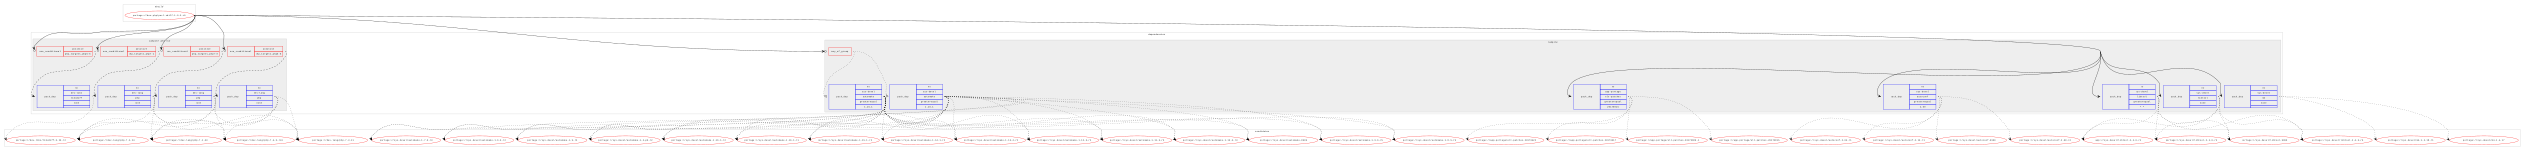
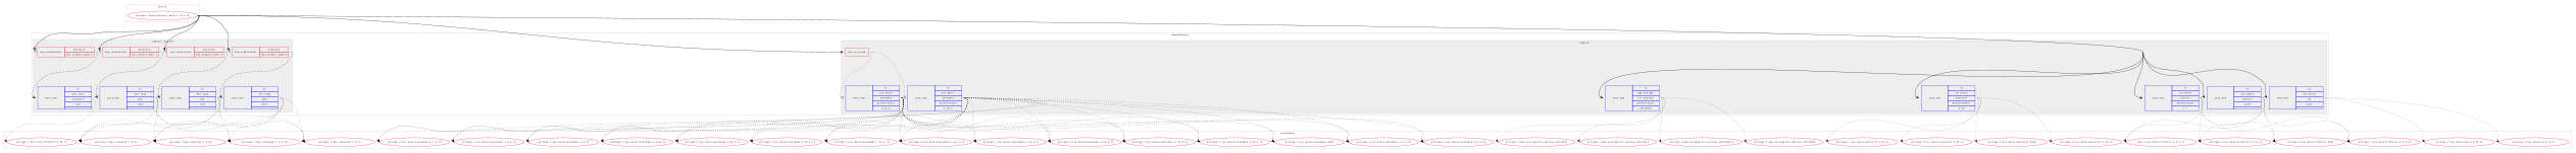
  digraph {
    compound=true
    concentrate=true
    fontname="Liberation Mono"
    fontsize=10
    newrank=true
    rankdir=TB
    ranksep=1.5
    node [color=red fontname="Liberation Mono" fontsize=10]
    edge [arrowhead=vee fontname="Liberation Mono" headport=w style=dotted tailport=e weight=100]
    n1 [label="portage://dev-php/pecl-xdiff-1.5.2-r5" width=4]
    n2 [color=blue label=<<TABLE BORDER="0" CELLBORDER="1" CELLSPACING="0" CELLPADDING="4" WIDTH="220"><TR><TD ROWSPAN="6" CELLPADDING="30">pack_dep</TD></TR><TR><TD WIDTH="110">no</TD></TR><TR><TD>sys-devel</TD></TR><TR><TD>automake</TD></TR><TR><TD>greaterequal</TD></TR><TR><TD>1.16.1</TD></TR></TABLE>> shape=none]
    n3 [color=blue label=<<TABLE BORDER="0" CELLBORDER="1" CELLSPACING="0" CELLPADDING="4" WIDTH="220"><TR><TD ROWSPAN="6" CELLPADDING="30">pack_dep</TD></TR><TR><TD WIDTH="110">no</TD></TR><TR><TD>sys-devel</TD></TR><TR><TD>automake</TD></TR><TR><TD>greaterequal</TD></TR><TR><TD>1.15.1</TD></TR></TABLE>> shape=none]
    n4 [label=<<TABLE BORDER="0" CELLBORDER="1" CELLSPACING="0" CELLPADDING="4"><TR><TD CELLPADDING="10">any_of_group</TD></TR></TABLE>> shape=none]
    n5 [color=blue label=<<TABLE BORDER="0" CELLBORDER="1" CELLSPACING="0" CELLPADDING="4" WIDTH="220"><TR><TD ROWSPAN="6" CELLPADDING="30">pack_dep</TD></TR><TR><TD WIDTH="110">no</TD></TR><TR><TD>app-portage</TD></TR><TR><TD>elt-patches</TD></TR><TR><TD>greaterequal</TD></TR><TR><TD>20170815</TD></TR></TABLE>> shape=none]
    n6 [color=blue label=<<TABLE BORDER="0" CELLBORDER="1" CELLSPACING="0" CELLPADDING="4" WIDTH="220"><TR><TD ROWSPAN="6" CELLPADDING="30">pack_dep</TD></TR><TR><TD WIDTH="110">no</TD></TR><TR><TD>sys-devel</TD></TR><TR><TD>autoconf</TD></TR><TR><TD>greaterequal</TD></TR><TR><TD>2.69</TD></TR></TABLE>> shape=none]
    n7 [color=blue label=<<TABLE BORDER="0" CELLBORDER="1" CELLSPACING="0" CELLPADDING="4" WIDTH="220"><TR><TD ROWSPAN="6" CELLPADDING="30">pack_dep</TD></TR><TR><TD WIDTH="110">no</TD></TR><TR><TD>sys-devel</TD></TR><TR><TD>libtool</TD></TR><TR><TD>greaterequal</TD></TR><TR><TD>2.4</TD></TR></TABLE>> shape=none]
    n8 [color=blue label=<<TABLE BORDER="0" CELLBORDER="1" CELLSPACING="0" CELLPADDING="4" WIDTH="220"><TR><TD ROWSPAN="6" CELLPADDING="30">pack_dep</TD></TR><TR><TD WIDTH="110">no</TD></TR><TR><TD>sys-devel</TD></TR><TR><TD>libtool</TD></TR><TR><TD>none</TD></TR><TR><TD></TD></TR></TABLE>> shape=none]
    n9 [color=blue label=<<TABLE BORDER="0" CELLBORDER="1" CELLSPACING="0" CELLPADDING="4" WIDTH="220"><TR><TD ROWSPAN="6" CELLPADDING="30">pack_dep</TD></TR><TR><TD WIDTH="110">no</TD></TR><TR><TD>sys-devel</TD></TR><TR><TD>m4</TD></TR><TR><TD>none</TD></TR><TR><TD></TD></TR></TABLE>> shape=none]
    n10 [color=blue label=<<TABLE BORDER="0" CELLBORDER="1" CELLSPACING="0" CELLPADDING="4" WIDTH="220"><TR><TD ROWSPAN="6" CELLPADDING="30">pack_dep</TD></TR><TR><TD WIDTH="110">no</TD></TR><TR><TD>dev-lang</TD></TR><TR><TD>php</TD></TR><TR><TD>none</TD></TR><TR><TD></TD></TR></TABLE>> shape=none]
    n11 [label=<<TABLE BORDER="0" CELLBORDER="1" CELLSPACING="0" CELLPADDING="4"><TR><TD ROWSPAN="3" CELLPADDING="10">use_conditional</TD></TR><TR><TD>positive</TD></TR><TR><TD>php_targets_php5-6</TD></TR></TABLE>> shape=none]
    n12 [color=blue label=<<TABLE BORDER="0" CELLBORDER="1" CELLSPACING="0" CELLPADDING="4" WIDTH="220"><TR><TD ROWSPAN="6" CELLPADDING="30">pack_dep</TD></TR><TR><TD WIDTH="110">no</TD></TR><TR><TD>dev-libs</TD></TR><TR><TD>libxdiff</TD></TR><TR><TD>none</TD></TR><TR><TD></TD></TR></TABLE>> shape=none]
    n13 [label=<<TABLE BORDER="0" CELLBORDER="1" CELLSPACING="0" CELLPADDING="4"><TR><TD ROWSPAN="3" CELLPADDING="10">use_conditional</TD></TR><TR><TD>positive</TD></TR><TR><TD>php_targets_php5-6</TD></TR></TABLE>> shape=none]
    n14 [color=blue label=<<TABLE BORDER="0" CELLBORDER="1" CELLSPACING="0" CELLPADDING="4" WIDTH="220"><TR><TD ROWSPAN="6" CELLPADDING="30">pack_dep</TD></TR><TR><TD WIDTH="110">no</TD></TR><TR><TD>dev-lang</TD></TR><TR><TD>php</TD></TR><TR><TD>none</TD></TR><TR><TD></TD></TR></TABLE>> shape=none]
    n15 [label=<<TABLE BORDER="0" CELLBORDER="1" CELLSPACING="0" CELLPADDING="4"><TR><TD ROWSPAN="3" CELLPADDING="10">use_conditional</TD></TR><TR><TD>positive</TD></TR><TR><TD>php_targets_php7-0</TD></TR></TABLE>> shape=none]
    n16 [color=blue label=<<TABLE BORDER="0" CELLBORDER="1" CELLSPACING="0" CELLPADDING="4" WIDTH="220"><TR><TD ROWSPAN="6" CELLPADDING="30">pack_dep</TD></TR><TR><TD WIDTH="110">no</TD></TR><TR><TD>dev-lang</TD></TR><TR><TD>php</TD></TR><TR><TD>none</TD></TR><TR><TD></TD></TR></TABLE>> shape=none]
    n17 [label=<<TABLE BORDER="0" CELLBORDER="1" CELLSPACING="0" CELLPADDING="4"><TR><TD ROWSPAN="3" CELLPADDING="10">use_conditional</TD></TR><TR><TD>positive</TD></TR><TR><TD>php_targets_php7-1</TD></TR></TABLE>> shape=none]
    n18 [label="portage://sys-devel/automake-1.10.3-r3" width=4]
    n19 [label="portage://sys-devel/automake-1.11.6-r3" width=4]
    n20 [label="portage://sys-devel/automake-1.12.6-r2" width=4]
    n21 [label="portage://sys-devel/automake-1.13.4-r2" width=4]
    n22 [label="portage://sys-devel/automake-1.14.1-r2" width=4]
    n23 [label="portage://sys-devel/automake-1.15.1-r2" width=4]
    n24 [label="portage://sys-devel/automake-1.16.1-r1" width=4]
    n25 [label="portage://sys-devel/automake-1.16.1-r2" width=4]
    n26 [label="portage://sys-devel/automake-1.4_p6-r2" width=4]
    n27 [label="portage://sys-devel/automake-1.5-r2" width=4]
    n28 [label="portage://sys-devel/automake-1.6.3-r2" width=4]
    n29 [label="portage://sys-devel/automake-1.7.9-r3" width=4]
    n30 [label="portage://sys-devel/automake-1.8.5-r5" width=4]
    n31 [label="portage://sys-devel/automake-1.9.6-r5" width=4]
    n32 [label="portage://sys-devel/automake-9999" width=4]
    n33 [label="portage://app-portage/elt-patches-20170317" width=4]
    n34 [label="portage://app-portage/elt-patches-20170422" width=4]
    n35 [label="portage://app-portage/elt-patches-20170815" width=4]
    n36 [label="portage://app-portage/elt-patches-20170826.1" width=4]
    n37 [label="portage://sys-devel/autoconf-2.13-r1" width=4]
    n38 [label="portage://sys-devel/autoconf-2.64-r1" width=4]
    n39 [label="portage://sys-devel/autoconf-2.69-r4" width=4]
    n40 [label="portage://sys-devel/autoconf-9999" width=4]
    n41 [label="portage://sys-devel/libtool-2.4.6-r3" width=4]
    n42 [label="app://sys-devel/libtool-2.4.6-r4" width=4]
    n43 [label="portage://sys-devel/libtool-2.4.6-r5" width=4]
    n44 [label="portage://sys-devel/libtool-9999" width=4]
    n45 [label="portage://sys-devel/m4-1.4.17" width=4]
    n46 [label="portage://sys-devel/m4-1.4.18-r1" width=4]
    n47 [label="portage://dev-lang/php-7.1.33" width=4]
    n48 [label="portage://dev-lang/php-7.2.24" width=4]
    n49 [label="portage://dev-lang/php-7.3.11" width=4]
    n50 [label="portage://dev-lang/php-7.4.0_rc6" width=4]
    n51 [label="portage://dev-libs/libxdiff-0.23-r2" width=4]
    subgraph cluster_1 {
      color=gray
      label=<<i>ebuild</i>>
      rank=same
      n1
    }
    subgraph cluster_2 {
      color=gray
      label=<<i>dependencies</i>>
      subgraph cluster_3 {
        color=gray
        fillcolor="#eeeeee"
        label=<<i>compile</i>>
        style=filled
        subgraph sub_4 {
          color=gray
          fillcolor="#eeeeee"
          label=<<i>compile</i>>
          style=filled
          n4
          subgraph sub_5 {
            color=gray
            fillcolor="#eeeeee"
            label=<<i>compile</i>>
            style=filled
            n2
          }
          subgraph sub_6 {
            color=gray
            fillcolor="#eeeeee"
            label=<<i>compile</i>>
            style=filled
            n3
          }
        }
        subgraph sub_7 {
          color=gray
          fillcolor="#eeeeee"
          label=<<i>compile</i>>
          style=filled
          n5
        }
        subgraph sub_8 {
          color=gray
          fillcolor="#eeeeee"
          label=<<i>compile</i>>
          style=filled
          n6
        }
        subgraph sub_9 {
          color=gray
          fillcolor="#eeeeee"
          label=<<i>compile</i>>
          style=filled
          n7
        }
        subgraph sub_10 {
          color=gray
          fillcolor="#eeeeee"
          label=<<i>compile</i>>
          style=filled
          n8
        }
        subgraph sub_11 {
          color=gray
          fillcolor="#eeeeee"
          label=<<i>compile</i>>
          style=filled
          n9
        }
      }
      subgraph cluster_12 {
        color=gray
        fillcolor="#eeeeee"
        label=<<i>compile and run</i>>
        style=filled
        subgraph sub_13 {
          color=gray
          fillcolor="#eeeeee"
          label=<<i>compile and run</i>>
          style=filled
          n11
          subgraph sub_14 {
            color=gray
            fillcolor="#eeeeee"
            label=<<i>compile and run</i>>
            style=filled
            n10
          }
        }
        subgraph sub_15 {
          color=gray
          fillcolor="#eeeeee"
          label=<<i>compile and run</i>>
          style=filled
          n13
          subgraph sub_16 {
            color=gray
            fillcolor="#eeeeee"
            label=<<i>compile and run</i>>
            style=filled
            n12
          }
        }
        subgraph sub_17 {
          color=gray
          fillcolor="#eeeeee"
          label=<<i>compile and run</i>>
          style=filled
          n15
          subgraph sub_18 {
            color=gray
            fillcolor="#eeeeee"
            label=<<i>compile and run</i>>
            style=filled
            n14
          }
        }
        subgraph sub_19 {
          color=gray
          fillcolor="#eeeeee"
          label=<<i>compile and run</i>>
          style=filled
          n17
          subgraph sub_20 {
            color=gray
            fillcolor="#eeeeee"
            label=<<i>compile and run</i>>
            style=filled
            n16
          }
        }
      }
      subgraph cluster_21 {
        color=gray
        fillcolor="#eeeeee"
        label=<<i>run</i>>
        style=filled
      }
    }
    subgraph cluster_22 {
      color=gray
      label=<<i>candidates</i>>
      rank=same
      subgraph sub_23 {
        color=black
        label=<<i>candidates</i>>
        nodesep=1
        rank=same
        n18
        n19
        n20
        n21
        n22
        n23
        n24
        n25
        n26
        n27
        n28
        n29
        n30
        n31
        n32
      }
      subgraph sub_24 {
        color=black
        label=<<i>candidates</i>>
        nodesep=1
        rank=same
        n18
        n19
        n20
        n21
        n22
        n23
        n24
        n25
        n26
        n27
        n28
        n29
        n30
        n31
        n32
      }
      subgraph sub_25 {
        color=black
        label=<<i>candidates</i>>
        nodesep=1
        rank=same
        n33
        n34
        n35
        n36
      }
      subgraph sub_26 {
        color=black
        label=<<i>candidates</i>>
        nodesep=1
        rank=same
        n37
        n38
        n39
        n40
      }
      subgraph sub_27 {
        color=black
        label=<<i>candidates</i>>
        nodesep=1
        rank=same
        n41
        n42
        n43
        n44
      }
      subgraph sub_28 {
        color=black
        label=<<i>candidates</i>>
        nodesep=1
        rank=same
        n41
        n42
        n43
        n44
      }
      subgraph sub_29 {
        color=black
        label=<<i>candidates</i>>
        nodesep=1
        rank=same
        n45
        n46
      }
      subgraph sub_30 {
        color=black
        label=<<i>candidates</i>>
        nodesep=1
        rank=same
        n47
        n48
        n49
        n50
      }
      subgraph sub_31 {
        color=black
        label=<<i>candidates</i>>
        nodesep=1
        rank=same
        n51
      }
      subgraph sub_32 {
        color=black
        label=<<i>candidates</i>>
        nodesep=1
        rank=same
        n47
        n48
        n49
        n50
      }
      subgraph sub_33 {
        color=black
        label=<<i>candidates</i>>
        nodesep=1
        rank=same
        n47
        n48
        n49
        n50
      }
    }
-   n1 -> n4 [arrowhead=odotvee style=solid weight=20]
+   n1 -> n4 [style=solid weight=20]
    n1 -> n5 [style=solid weight=20]
    n1 -> n6 [style=solid weight=20]
    n1 -> n7 [style=solid weight=20]
    n1 -> n8 [style=solid weight=20]
    n1 -> n9 [style=solid weight=20]
    n1 -> n11 [arrowhead=odotvee style=solid weight=20]
    n1 -> n13 [arrowhead=odotvee style=solid weight=20]
    n1 -> n15 [arrowhead=odotvee style=solid weight=20]
    n1 -> n17 [arrowhead=odotvee style=solid weight=20]
    n2 -> n18
    n2 -> n19
    n2 -> n20
    n2 -> n21
    n2 -> n22
    n2 -> n23
    n2 -> n24
    n2 -> n25
    n2 -> n26
    n2 -> n27
    n2 -> n28
    n2 -> n29
    n2 -> n30
    n2 -> n31
    n2 -> n32
    n3 -> n18
    n3 -> n19
    n3 -> n20
    n3 -> n21
    n3 -> n22
    n3 -> n23
    n3 -> n24
    n3 -> n25
    n3 -> n26
    n3 -> n27
    n3 -> n28
    n3 -> n29
    n3 -> n30
    n3 -> n31
    n3 -> n32
    n4 -> n2 [arrowhead=oinv weight=20]
    n4 -> n3 [arrowhead=oinv weight=20]
    n5 -> n33
    n5 -> n34
    n5 -> n35
    n5 -> n36
    n6 -> n37
    n6 -> n38
    n6 -> n39
    n6 -> n40
    n7 -> n41
    n7 -> n42
    n7 -> n43
    n7 -> n44
    n8 -> n41
    n8 -> n42
    n8 -> n43
    n8 -> n44
    n9 -> n45
    n9 -> n46
    n10 -> n47
    n10 -> n48
    n10 -> n49
    n10 -> n50
    n11 -> n10 [style=dashed weight=20]
    n12 -> n51
    n13 -> n12 [style=dashed weight=20]
    n14 -> n47
    n14 -> n48
    n14 -> n49
    n14 -> n50
    n15 -> n14 [style=dashed weight=20]
    n16 -> n47
    n16 -> n48
    n16 -> n49
    n16 -> n50
    n17 -> n16 [style=dashed weight=20]
  }
